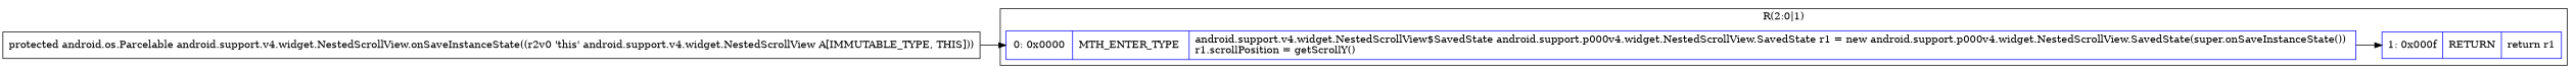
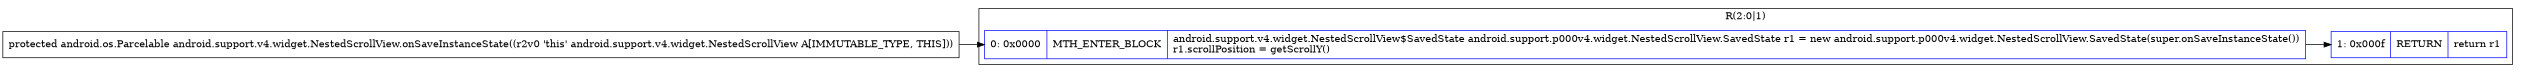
  digraph {
    rankdir=LR
    node [color=blue shape=record]
-   n1 [label="{0\:\ 0x0000|MTH_ENTER_TYPE\l|android.support.v4.widget.NestedScrollView$SavedState android.support.p000v4.widget.NestedScrollView.SavedState r1 = new android.support.p000v4.widget.NestedScrollView.SavedState(super.onSaveInstanceState())\lr1.scrollPosition = getScrollY()\l}"]
+   n1 [label="{0\:\ 0x0000|MTH_ENTER_BLOCK\l|android.support.v4.widget.NestedScrollView$SavedState android.support.p000v4.widget.NestedScrollView.SavedState r1 = new android.support.p000v4.widget.NestedScrollView.SavedState(super.onSaveInstanceState())\lr1.scrollPosition = getScrollY()\l}"]
    n2 [label="{1\:\ 0x000f|RETURN\l|return r1\l}"]
    n3 [label="{protected android.os.Parcelable android.support.v4.widget.NestedScrollView.onSaveInstanceState((r2v0 'this' android.support.v4.widget.NestedScrollView A[IMMUTABLE_TYPE, THIS])) }" color=""]
    subgraph cluster_1 {
      label="R(2:0|1)"
      n1
      n2
    }
    n1 -> n2
    n3 -> n1
  }
